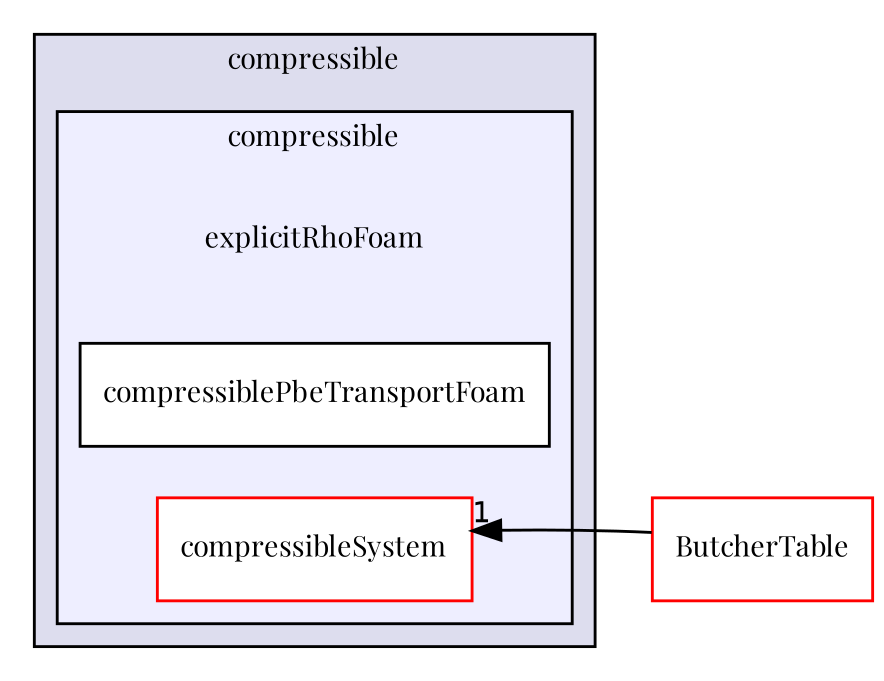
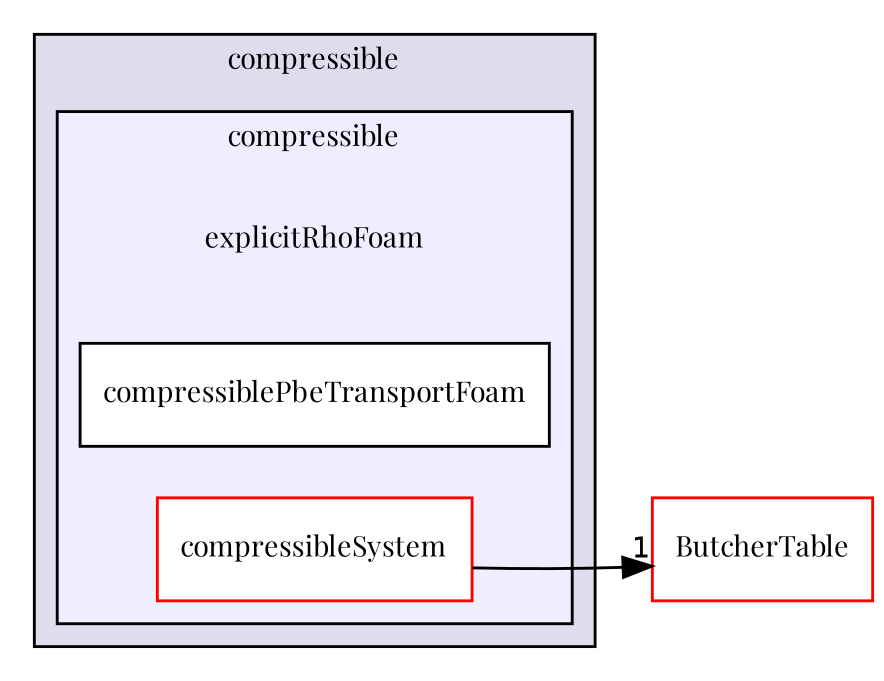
  digraph {
    compound=true
    rankdir=LR
    fontname="Playfair Display"
    node [fontname="Playfair Display" fontsize=10 shape=box color=red]
    n1 [label=explicitRhoFoam shape=plaintext color=""]
    n2 [color=black fillcolor=white label=compressiblePbeTransportFoam style=filled]
    n3 [fillcolor=white label=compressibleSystem style=filled]
    n4 [label=ButcherTable]
    subgraph cluster_1 {
      bgcolor="#ddddee"
      fontsize=10
      label=compressible
      pencolor=black
      subgraph cluster_2 {
        bgcolor="#eeeeff"
        fontsize=10
        pencolor=black
        n1
        n2
        n3
      }
    }
-   n4 -> n3 [headlabel=1 labeldistance=1.5 labelfontname=Helvetica labelfontsize=10 fontname="Playfair Display"]
+   n3 -> n4 [headlabel=1 labeldistance=1.5 labelfontname=Helvetica labelfontsize=10 fontname="Playfair Display"]
  }
